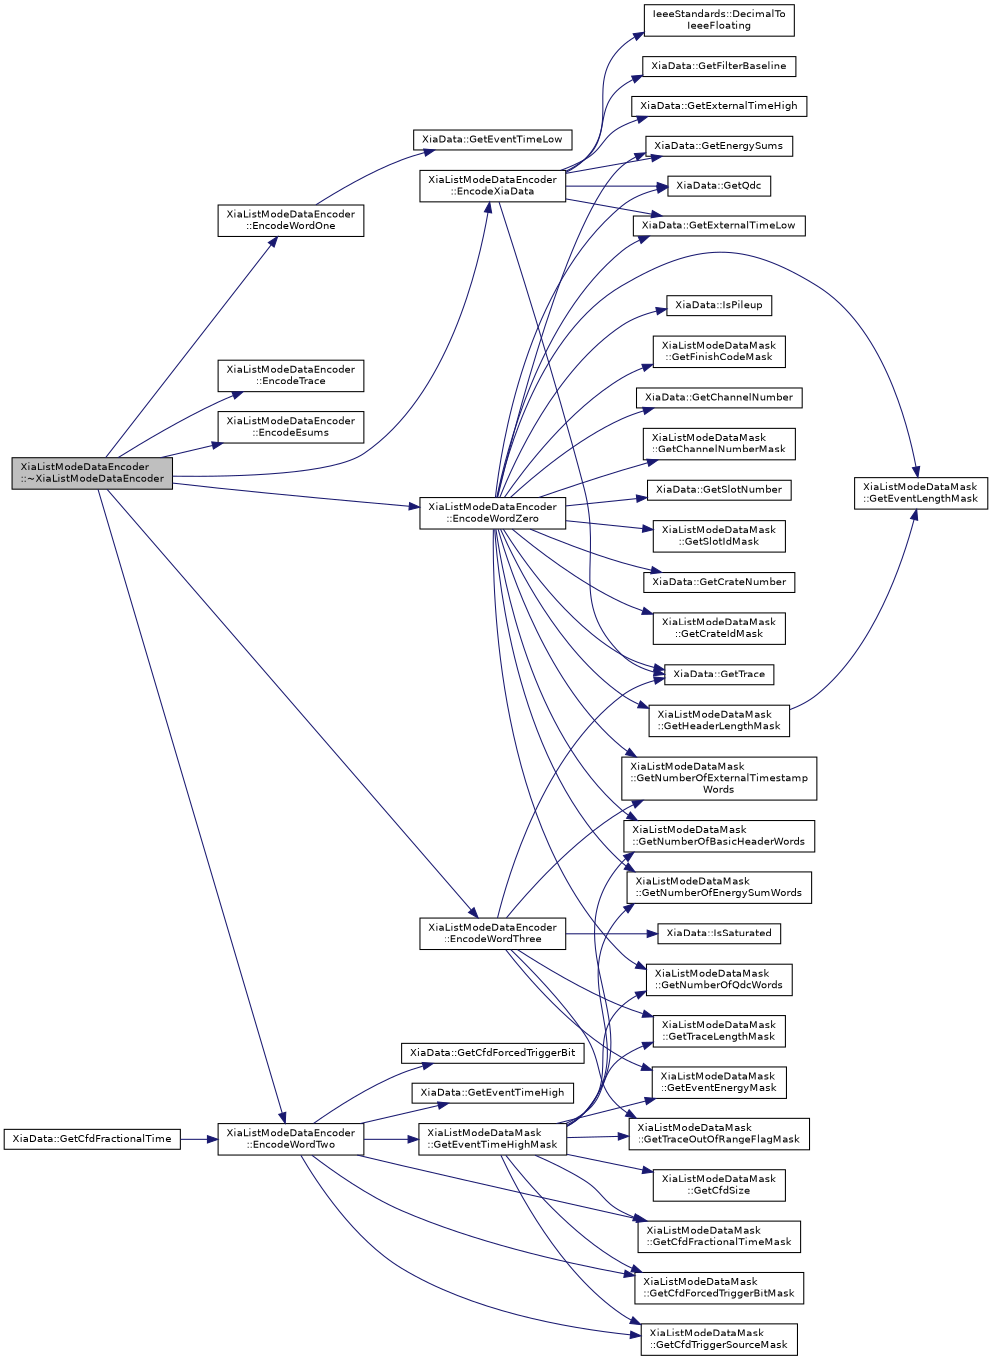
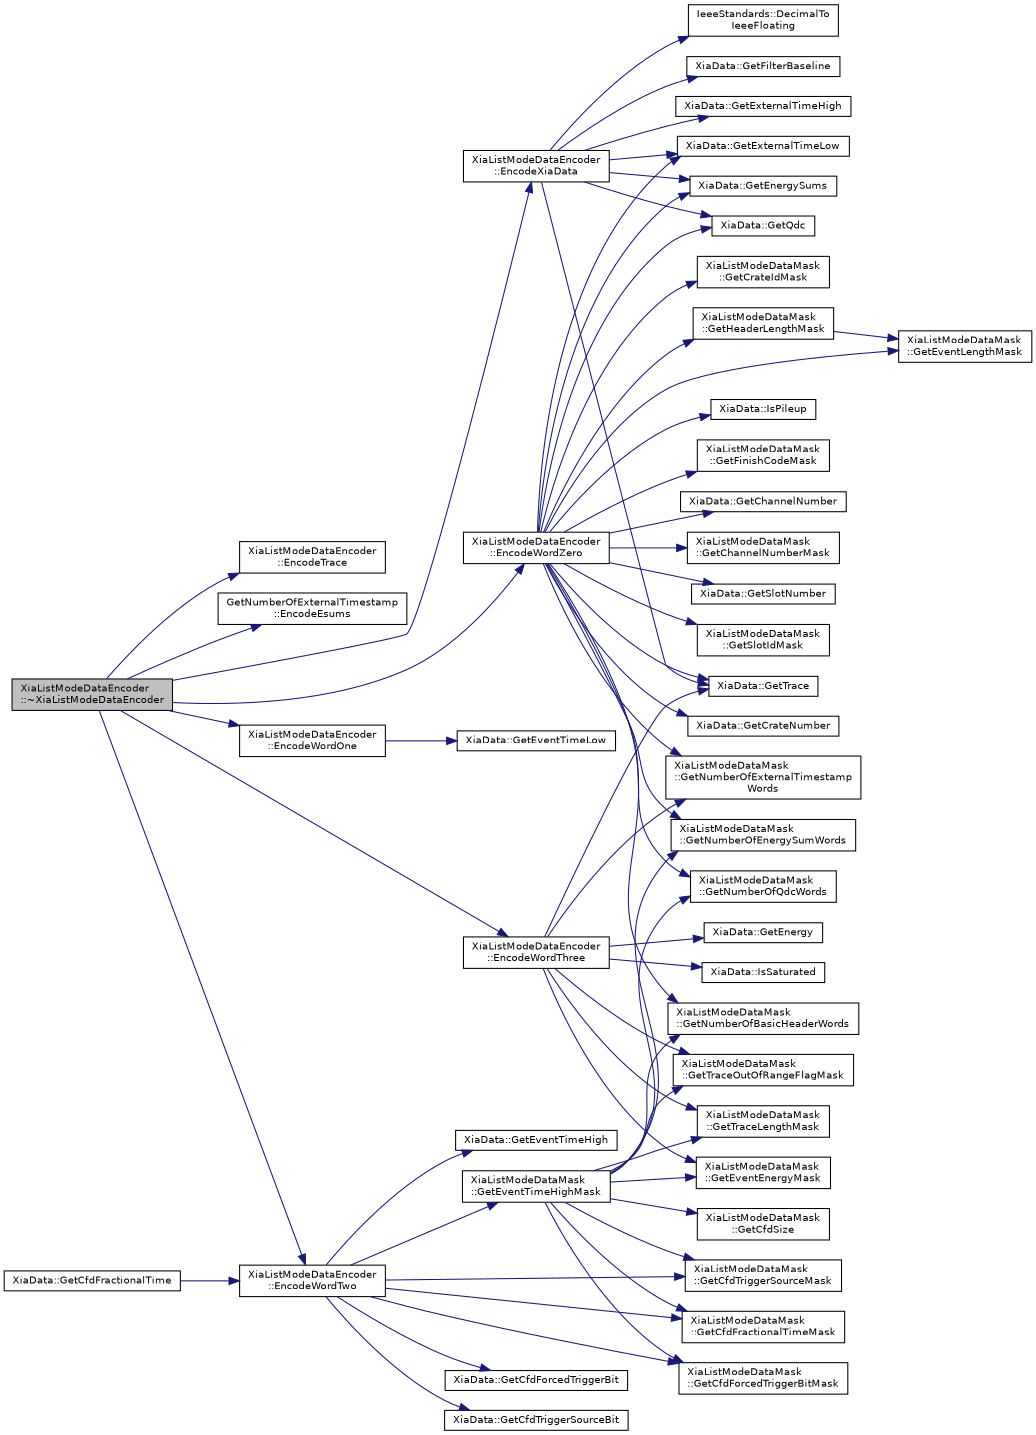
  digraph {
    rankdir=LR
    node [color=black fillcolor=white fontname=Helvetica fontsize=10 shape=record style=filled]
    edge [color=midnightblue fontname=Helvetica fontsize=10 labelfontname=Helvetica labelfontsize=10 style=solid]
    n1 [fillcolor=grey75 fontcolor=black height=0.2 label="XiaListModeDataEncoder\l::~XiaListModeDataEncoder" width=0.4]
    n2 [height=0.2 label="XiaListModeDataEncoder\l::EncodeXiaData" width=0.4]
    n3 [height=0.2 label="XiaListModeDataEncoder\l::EncodeWordZero" width=0.4]
    n4 [height=0.2 label="XiaListModeDataEncoder\l::EncodeWordOne" width=0.4]
    n5 [height=0.2 label="XiaListModeDataEncoder\l::EncodeWordTwo" width=0.4]
    n6 [height=0.2 label="XiaListModeDataEncoder\l::EncodeWordThree" width=0.4]
    n7 [height=0.2 label="XiaListModeDataEncoder\l::EncodeTrace" width=0.4]
-   n8 [height=0.2 label="XiaListModeDataEncoder\l::EncodeEsums" width=0.4]
+   n8 [height=0.2 label="GetNumberOfExternalTimestamp\l::EncodeEsums" width=0.4]
    n9 [height=0.2 label="XiaData::GetEnergySums" width=0.4]
    n10 [height=0.2 label="IeeeStandards::DecimalTo\lIeeeFloating" width=0.4]
    n11 [height=0.2 label="XiaData::GetFilterBaseline" width=0.4]
    n12 [height=0.2 label="XiaData::GetQdc" width=0.4]
    n13 [height=0.2 label="XiaData::GetExternalTimeLow" width=0.4]
    n14 [height=0.2 label="XiaData::GetExternalTimeHigh" width=0.4]
    n15 [height=0.2 label="XiaData::GetTrace" width=0.4]
    n16 [height=0.2 label="XiaListModeDataMask\l::GetNumberOfBasicHeaderWords" width=0.4]
    n17 [height=0.2 label="XiaListModeDataMask\l::GetNumberOfExternalTimestamp\lWords" width=0.4]
    n18 [height=0.2 label="XiaListModeDataMask\l::GetNumberOfEnergySumWords" width=0.4]
    n19 [height=0.2 label="XiaListModeDataMask\l::GetNumberOfQdcWords" width=0.4]
    n20 [height=0.2 label="XiaData::GetChannelNumber" width=0.4]
    n21 [height=0.2 label="XiaListModeDataMask\l::GetChannelNumberMask" width=0.4]
    n22 [height=0.2 label="XiaData::GetSlotNumber" width=0.4]
    n23 [height=0.2 label="XiaListModeDataMask\l::GetSlotIdMask" width=0.4]
    n24 [height=0.2 label="XiaData::GetCrateNumber" width=0.4]
    n25 [height=0.2 label="XiaListModeDataMask\l::GetCrateIdMask" width=0.4]
    n26 [height=0.2 label="XiaListModeDataMask\l::GetHeaderLengthMask" width=0.4]
    n27 [height=0.2 label="XiaListModeDataMask\l::GetEventLengthMask" width=0.4]
    n28 [height=0.2 label="XiaData::IsPileup" width=0.4]
    n29 [height=0.2 label="XiaListModeDataMask\l::GetFinishCodeMask" width=0.4]
    n30 [height=0.2 label="XiaData::GetEventTimeLow" width=0.4]
    n31 [height=0.2 label="XiaData::GetEventTimeHigh" width=0.4]
    n32 [height=0.2 label="XiaListModeDataMask\l::GetEventTimeHighMask" width=0.4]
    n33 [height=0.2 label="XiaListModeDataMask\l::GetCfdFractionalTimeMask" width=0.4]
    n34 [height=0.2 label="XiaListModeDataMask\l::GetCfdForcedTriggerBitMask" width=0.4]
    n35 [height=0.2 label="XiaListModeDataMask\l::GetCfdTriggerSourceMask" width=0.4]
    n36 [height=0.2 label="XiaData::GetCfdForcedTriggerBit" width=0.4]
+   n37 [height=0.2 label="XiaData::GetCfdTriggerSourceBit" width=0.4]
    n38 [height=0.2 label="XiaListModeDataMask\l::GetEventEnergyMask" width=0.4]
    n39 [height=0.2 label="XiaListModeDataMask\l::GetTraceOutOfRangeFlagMask" width=0.4]
    n40 [height=0.2 label="XiaListModeDataMask\l::GetTraceLengthMask" width=0.4]
+   n41 [height=0.2 label="XiaData::GetEnergy" width=0.4]
    n42 [height=0.2 label="XiaData::IsSaturated" width=0.4]
    n43 [height=0.2 label="XiaListModeDataMask\l::GetCfdSize" width=0.4]
    n44 [height=0.2 label="XiaData::GetCfdFractionalTime" width=0.4]
    n1 -> n2
    n1 -> n3
    n1 -> n4
    n1 -> n5
    n1 -> n6
    n1 -> n7
    n1 -> n8
    n2 -> n9
    n2 -> n10
    n2 -> n11
    n2 -> n12
    n2 -> n13
    n2 -> n14
    n2 -> n15
    n3 -> n9
    n3 -> n12
    n3 -> n13
    n3 -> n15
    n3 -> n16
    n3 -> n17
    n3 -> n18
    n3 -> n19
    n3 -> n20
    n3 -> n21
    n3 -> n22
    n3 -> n23
    n3 -> n24
    n3 -> n25
    n3 -> n26
    n3 -> n27
    n3 -> n28
    n3 -> n29
    n4 -> n30
    n5 -> n31
    n5 -> n32
    n5 -> n33
    n5 -> n34
    n5 -> n35
    n5 -> n36
+   n5 -> n37
    n6 -> n15
    n6 -> n17
    n6 -> n38
    n6 -> n39
    n6 -> n40
+   n6 -> n41
    n6 -> n42
    n26 -> n27
    n32 -> n16
    n32 -> n18
    n32 -> n19
    n32 -> n33
    n32 -> n34
    n32 -> n35
    n32 -> n38
    n32 -> n39
    n32 -> n40
    n32 -> n43
    n44 -> n5
  }
